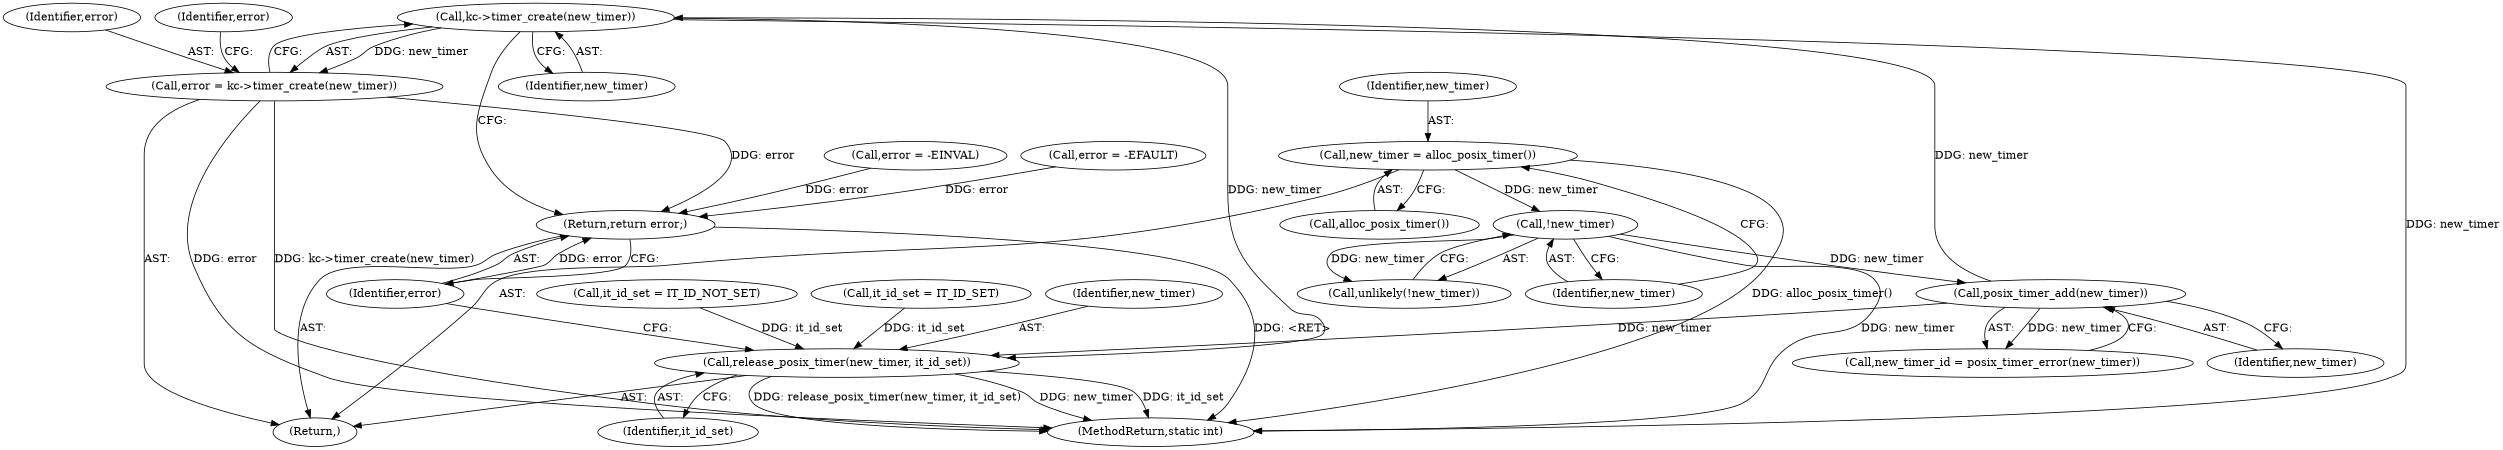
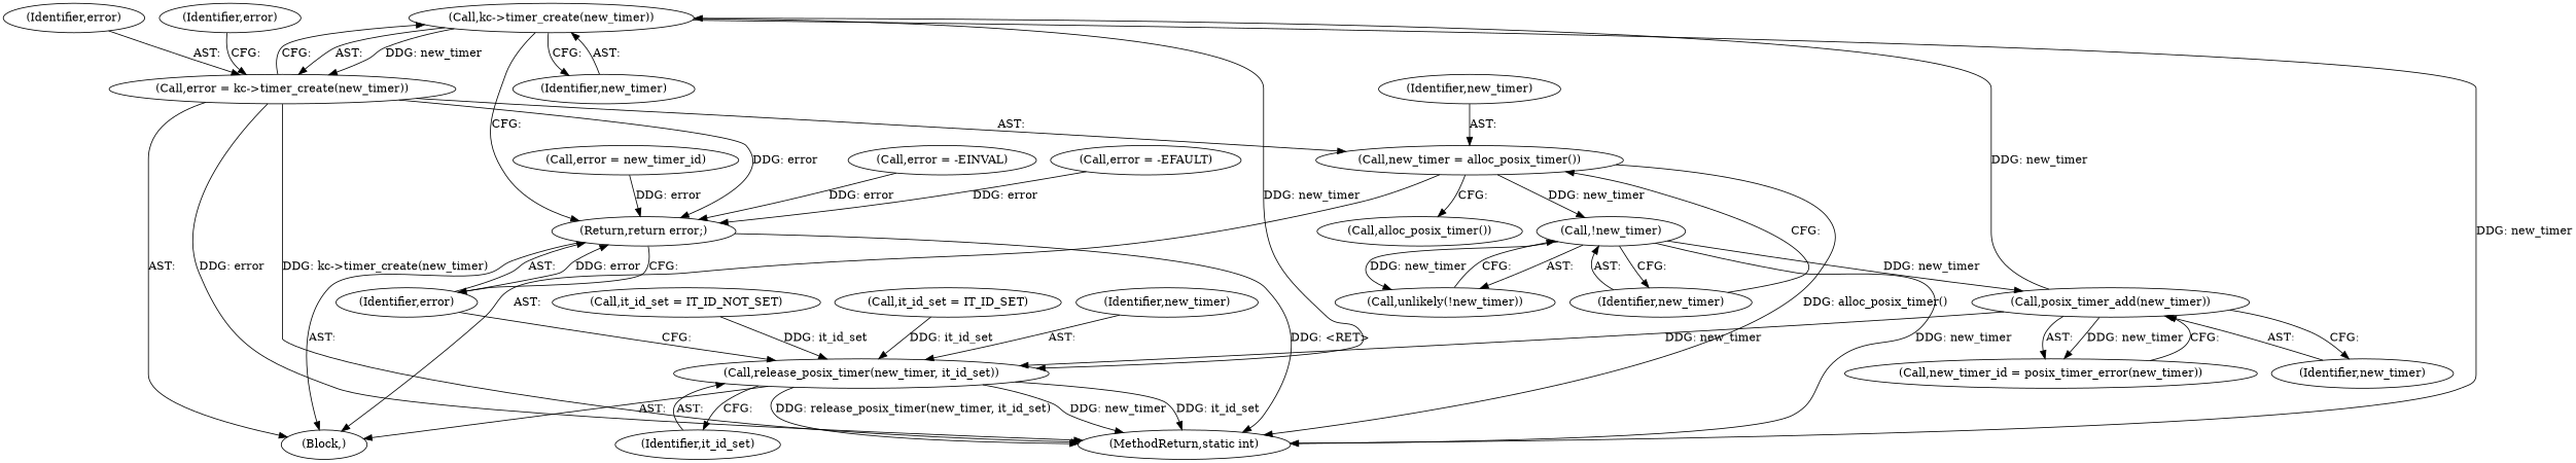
  digraph {
    n1 [label="(Call,kc->timer_create(new_timer))"]
    n2 [label="(Call,error = kc->timer_create(new_timer))"]
    n3 [label="(Call,release_posix_timer(new_timer, it_id_set))"]
    n4 [label="(Identifier,new_timer)"]
    n5 [label="(MethodReturn,static int)"]
    n6 [label="(Return,return error;)"]
-   n7 [label="(Return,)"]
+   n7 [label="(Block,)"]
    n8 [label="(Identifier,it_id_set)"]
    n9 [label="(Call,posix_timer_add(new_timer))"]
    n10 [label="(Identifier,new_timer)"]
    n11 [label="(Call,new_timer_id = posix_timer_error(new_timer))"]
    n12 [label="(Call,!new_timer)"]
    n13 [label="(Call,unlikely(!new_timer))"]
    n14 [label="(Identifier,new_timer)"]
    n15 [label="(Call,new_timer = alloc_posix_timer())"]
    n16 [label="(Call,alloc_posix_timer())"]
    n17 [label="(Identifier,error)"]
    n18 [label="(Call,it_id_set = IT_ID_NOT_SET)"]
    n19 [label="(Call,it_id_set = IT_ID_SET)"]
    n20 [label="(Identifier,error)"]
    n21 [label="(Call,error = -EINVAL)"]
    n22 [label="(Call,error = -EFAULT)"]
    n23 [label="(Identifier,error)"]
    n24 [label="(Identifier,new_timer)"]
+   n25 [label="(Call,error = new_timer_id)"]
    n26 [label="(Identifier,new_timer)"]
    n1 -> n2 [label="AST: "]
    n1 -> n2 [label="DDG: new_timer"]
    n1 -> n3 [label="DDG: new_timer"]
    n1 -> n4 [label="CFG: "]
    n1 -> n5 [label="DDG: new_timer"]
    n1 -> n6 [label="CFG: "]
    n2 -> n1 [label="CFG: "]
    n2 -> n5 [label="DDG: kc->timer_create(new_timer)"]
    n2 -> n5 [label="DDG: error"]
    n2 -> n6 [label="DDG: error"]
    n2 -> n7 [label="AST: "]
    n3 -> n5 [label="DDG: release_posix_timer(new_timer, it_id_set)"]
    n3 -> n5 [label="DDG: new_timer"]
    n3 -> n5 [label="DDG: it_id_set"]
    n3 -> n7 [label="AST: "]
    n3 -> n8 [label="CFG: "]
    n4 -> n1 [label="AST: "]
    n6 -> n5 [label="DDG: <RET>"]
    n6 -> n7 [label="AST: "]
    n6 -> n17 [label="CFG: "]
    n8 -> n3 [label="AST: "]
    n9 -> n1 [label="DDG: new_timer"]
    n9 -> n3 [label="DDG: new_timer"]
    n9 -> n10 [label="CFG: "]
    n9 -> n11 [label="AST: "]
    n9 -> n11 [label="DDG: new_timer"]
    n10 -> n9 [label="AST: "]
    n11 -> n9 [label="CFG: "]
    n12 -> n5 [label="DDG: new_timer"]
    n12 -> n9 [label="DDG: new_timer"]
    n12 -> n13 [label="AST: "]
    n12 -> n13 [label="DDG: new_timer"]
    n12 -> n14 [label="CFG: "]
    n13 -> n12 [label="CFG: "]
    n14 -> n12 [label="AST: "]
    n14 -> n15 [label="CFG: "]
    n15 -> n5 [label="DDG: alloc_posix_timer()"]
    n15 -> n7 [label="AST: "]
    n15 -> n12 [label="DDG: new_timer"]
    n15 -> n16 [label="CFG: "]
-   n16 -> n15 [label="AST: "]
+   n2 -> n15 [label="AST: "]
    n17 -> n3 [label="CFG: "]
    n17 -> n6 [label="AST: "]
    n17 -> n6 [label="DDG: error"]
    n18 -> n3 [label="DDG: it_id_set"]
    n19 -> n3 [label="DDG: it_id_set"]
    n20 -> n2 [label="AST: "]
    n21 -> n6 [label="DDG: error"]
    n22 -> n6 [label="DDG: error"]
    n23 -> n2 [label="CFG: "]
    n24 -> n3 [label="AST: "]
+   n25 -> n6 [label="DDG: error"]
    n26 -> n15 [label="AST: "]
  }
